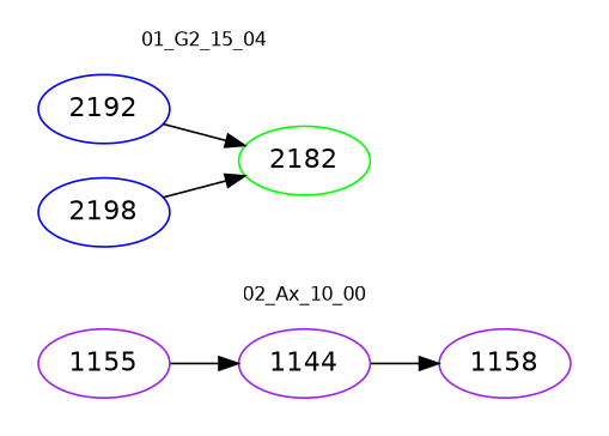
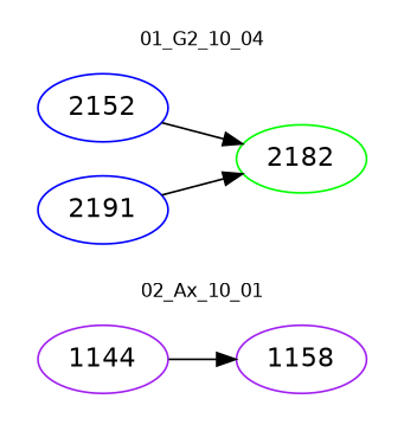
  digraph {
    fontname="DejaVu Sans"
    rankdir=LR
    node [color=purple fontname="DejaVu Sans"]
    edge [color=black fontname="DejaVu Sans"]
-   n1 [label=1155]
    n2 [label=1144]
    n3 [label=1158]
-   n4 [color=blue label=2192]
+   n4 [color=blue label=2152]
    n5 [color=green label=2182]
-   n6 [color=blue label=2198]
+   n6 [color=blue label=2191]
    subgraph cluster_1 {
      color=white
      fontsize=10
-     label="02_Ax_10_00"
-     n1
+     label="02_Ax_10_01"
      n2
      n3
    }
    subgraph cluster_2 {
      color=white
      fontsize=10
-     label="01_G2_15_04"
+     label="01_G2_10_04"
      n4
      n5
      n6
    }
-   n1 -> n2
    n2 -> n3
    n4 -> n5
    n6 -> n5
  }
